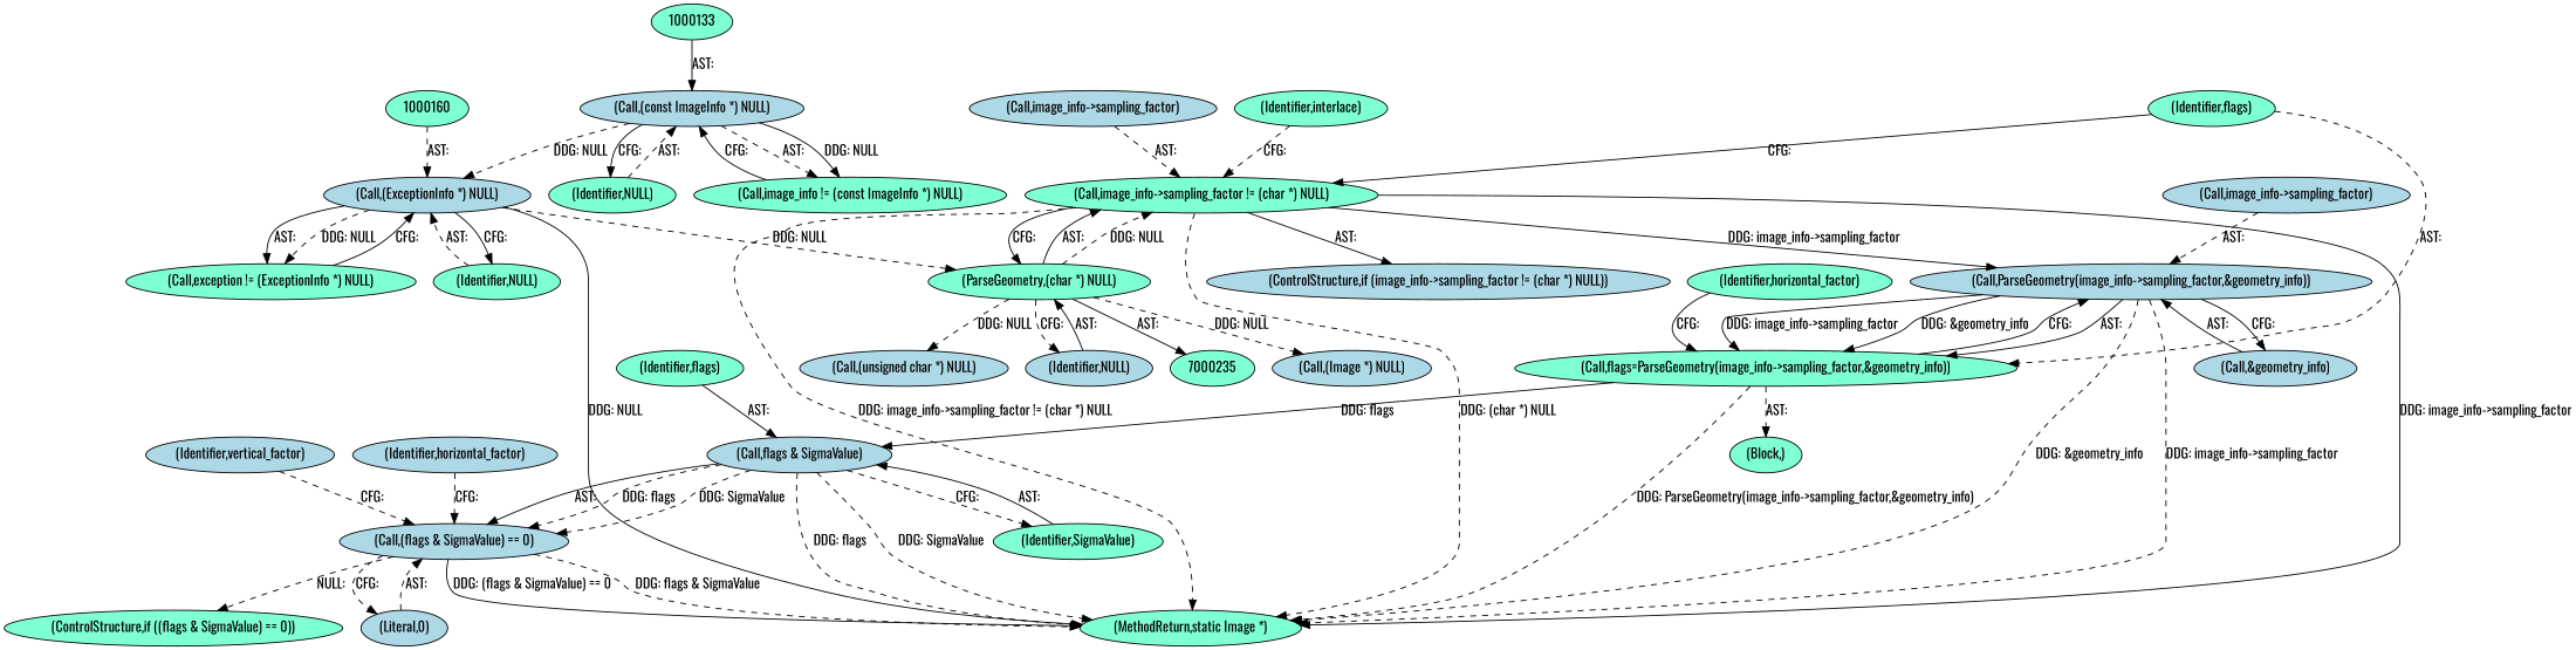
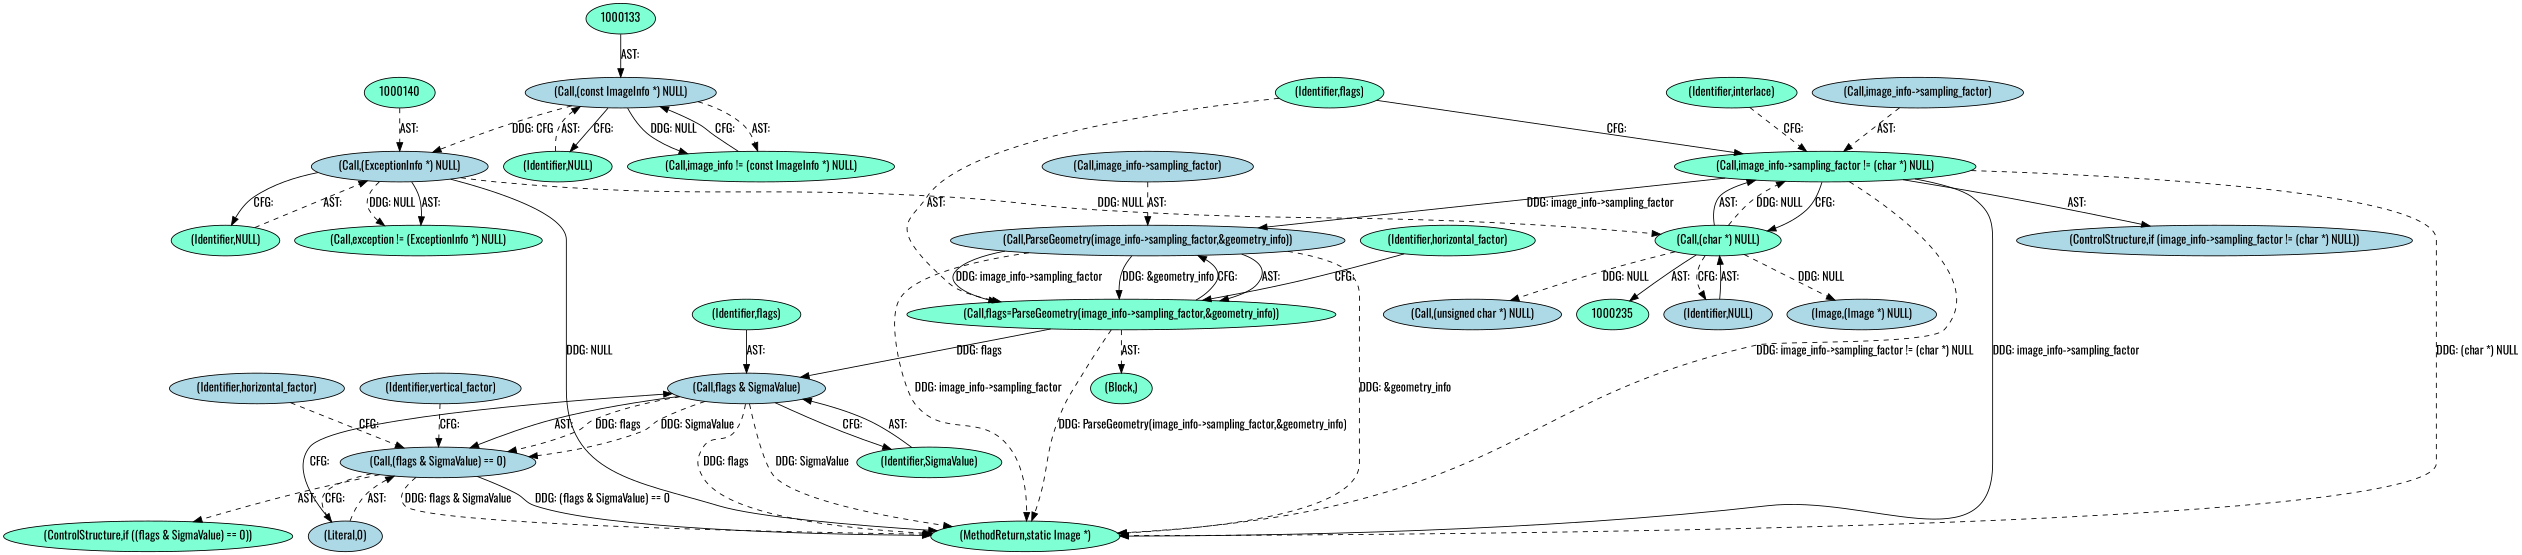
  digraph {
    fontname=Oswald
    node [fillcolor=aquamarine fontname=Oswald style=filled]
    edge [fontname=Oswald style=dashed]
    n1 [fillcolor=lightblue label="(Call,ParseGeometry(image_info->sampling_factor,&geometry_info))"]
    n2 [label="(Call,flags=ParseGeometry(image_info->sampling_factor,&geometry_info))"]
    n3 [label="(MethodReturn,static Image *)"]
-   n4 [fillcolor=lightblue label="(Call,&geometry_info)"]
    n5 [fillcolor=lightblue label="(Call,flags & SigmaValue)"]
    n6 [label="(Block,)"]
    n7 [label="(Call,image_info->sampling_factor != (char *) NULL)"]
-   n8 [label="(ParseGeometry,(char *) NULL)"]
+   n8 [label="(Call,(char *) NULL)"]
    n9 [fillcolor=lightblue label="(ControlStructure,if (image_info->sampling_factor != (char *) NULL))"]
-   n10 [fillcolor=lightblue label="(Call,(Image *) NULL)"]
+   n10 [fillcolor=lightblue label="(Image,(Image *) NULL)"]
    n11 [fillcolor=lightblue label="(Identifier,NULL)"]
    n12 [fillcolor=lightblue label="(Call,(unsigned char *) NULL)"]
-   1000235 [label=7000235]
+   1000235
    n14 [fillcolor=lightblue label="(Call,(ExceptionInfo *) NULL)"]
    n15 [label="(Call,exception != (ExceptionInfo *) NULL)"]
    n16 [label="(Identifier,NULL)"]
    n17 [fillcolor=lightblue label="(Call,(const ImageInfo *) NULL)"]
    n18 [label="(Identifier,NULL)"]
    n19 [label="(Call,image_info != (const ImageInfo *) NULL)"]
    n20 [fillcolor=lightblue label="(Call,(flags & SigmaValue) == 0)"]
    n21 [label="(Identifier,SigmaValue)"]
    n22 [label="(ControlStructure,if ((flags & SigmaValue) == 0))"]
    n23 [fillcolor=lightblue label="(Literal,0)"]
    n24 [label="(Identifier,flags)"]
    n25 [label="(Identifier,flags)"]
    n26 [fillcolor=lightblue label="(Identifier,vertical_factor)"]
    n27 [fillcolor=lightblue label="(Call,image_info->sampling_factor)"]
    n28 [fillcolor=lightblue label="(Call,image_info->sampling_factor)"]
    n29 [label="(Identifier,horizontal_factor)"]
    n30 [label="(Identifier,interlace)"]
    n31 [fillcolor=lightblue label="(Identifier,horizontal_factor)"]
-   1000160
+   1000160 [label=1000140]
    1000133
    n1 -> n2 [label="AST: " style=solid]
    n1 -> n2 [label="DDG: image_info->sampling_factor" style=solid]
    n1 -> n2 [label="DDG: &geometry_info" style=solid]
    n1 -> n3 [label="DDG: &geometry_info"]
    n1 -> n3 [label="DDG: image_info->sampling_factor"]
-   n1 -> n4 [label="CFG: " style=solid]
    n2 -> n1 [label="CFG: " style=solid]
    n2 -> n3 [label="DDG: ParseGeometry(image_info->sampling_factor,&geometry_info)"]
    n2 -> n5 [label="DDG: flags" style=solid]
    n2 -> n6 [label="AST: "]
-   n4 -> n1 [label="AST: " style=solid]
    n5 -> n3 [label="DDG: flags"]
    n5 -> n3 [label="DDG: SigmaValue"]
    n5 -> n20 [label="AST: " style=solid]
    n5 -> n20 [label="DDG: flags"]
    n5 -> n20 [label="DDG: SigmaValue"]
-   n5 -> n21 [label="CFG: "]
+   n5 -> n21 [label="CFG: " style=solid]
    n7 -> n1 [label="DDG: image_info->sampling_factor" style=solid]
    n7 -> n3 [label="DDG: image_info->sampling_factor" style=solid]
    n7 -> n3 [label="DDG: (char *) NULL"]
    n7 -> n3 [label="DDG: image_info->sampling_factor != (char *) NULL"]
    n7 -> n8 [label="CFG: " style=solid]
    n7 -> n9 [label="AST: " style=solid]
    n8 -> n7 [label="AST: " style=solid]
    n8 -> n7 [label="DDG: NULL"]
    n8 -> n10 [label="DDG: NULL"]
    n8 -> n11 [label="CFG: "]
    n8 -> n12 [label="DDG: NULL"]
    n8 -> 1000235 [label="AST: " style=solid]
    n11 -> n8 [label="AST: " style=solid]
    n14 -> n3 [label="DDG: NULL" style=solid]
    n14 -> n8 [label="DDG: NULL"]
    n14 -> n15 [label="AST: " style=solid]
    n14 -> n15 [label="DDG: NULL"]
    n14 -> n16 [label="CFG: " style=solid]
-   n15 -> n14 [label="CFG: " style=solid]
    n16 -> n14 [label="AST: "]
-   n17 -> n14 [label="DDG: NULL"]
+   n17 -> n14 [label="DDG: CFG"]
    n17 -> n18 [label="CFG: " style=solid]
    n17 -> n19 [label="AST: "]
    n17 -> n19 [label="DDG: NULL" style=solid]
    n18 -> n17 [label="AST: "]
    n19 -> n17 [label="CFG: " style=solid]
    n20 -> n3 [label="DDG: (flags & SigmaValue) == 0" style=solid]
    n20 -> n3 [label="DDG: flags & SigmaValue"]
-   n20 -> n22 [label="NULL: "]
+   n20 -> n22 [label="AST: "]
    n20 -> n23 [label="CFG: "]
    n21 -> n5 [label="AST: " style=solid]
+   n23 -> n5 [label="CFG: " style=solid]
    n23 -> n20 [label="AST: "]
    n24 -> n5 [label="AST: " style=solid]
    n25 -> n2 [label="AST: "]
    n25 -> n7 [label="CFG: " style=solid]
    n26 -> n20 [label="CFG: "]
    n27 -> n1 [label="AST: "]
    n28 -> n7 [label="AST: "]
    n29 -> n2 [label="CFG: " style=solid]
    n30 -> n7 [label="CFG: "]
    n31 -> n20 [label="CFG: "]
    1000160 -> n14 [label="AST: "]
    1000133 -> n17 [label="AST: " style=solid]
  }
